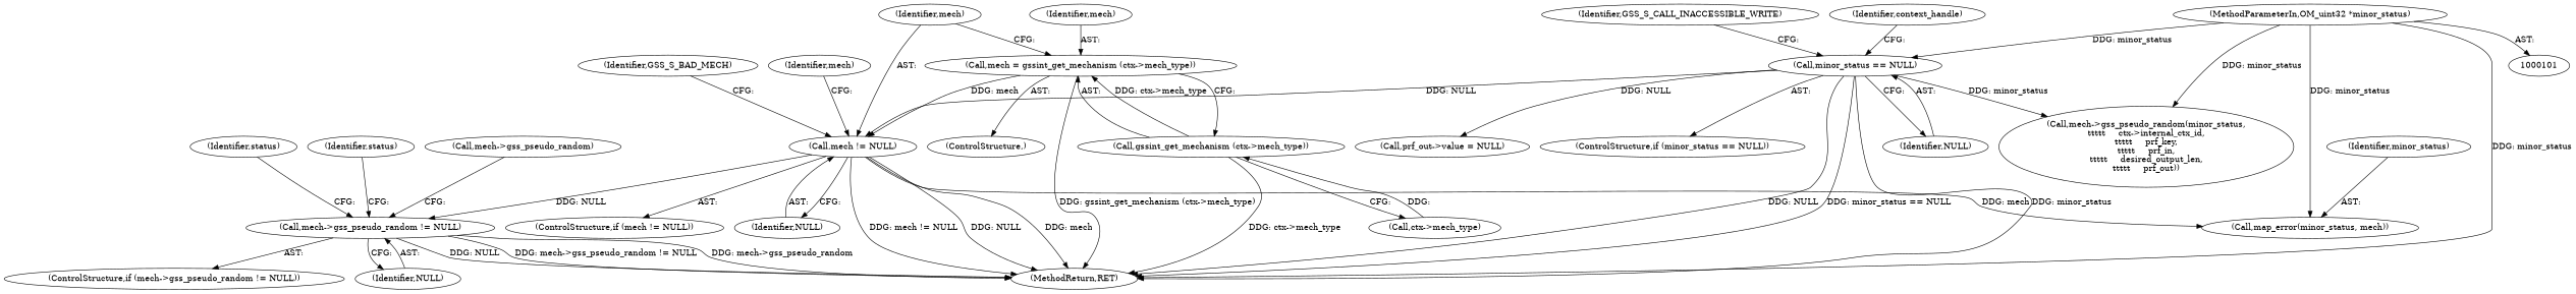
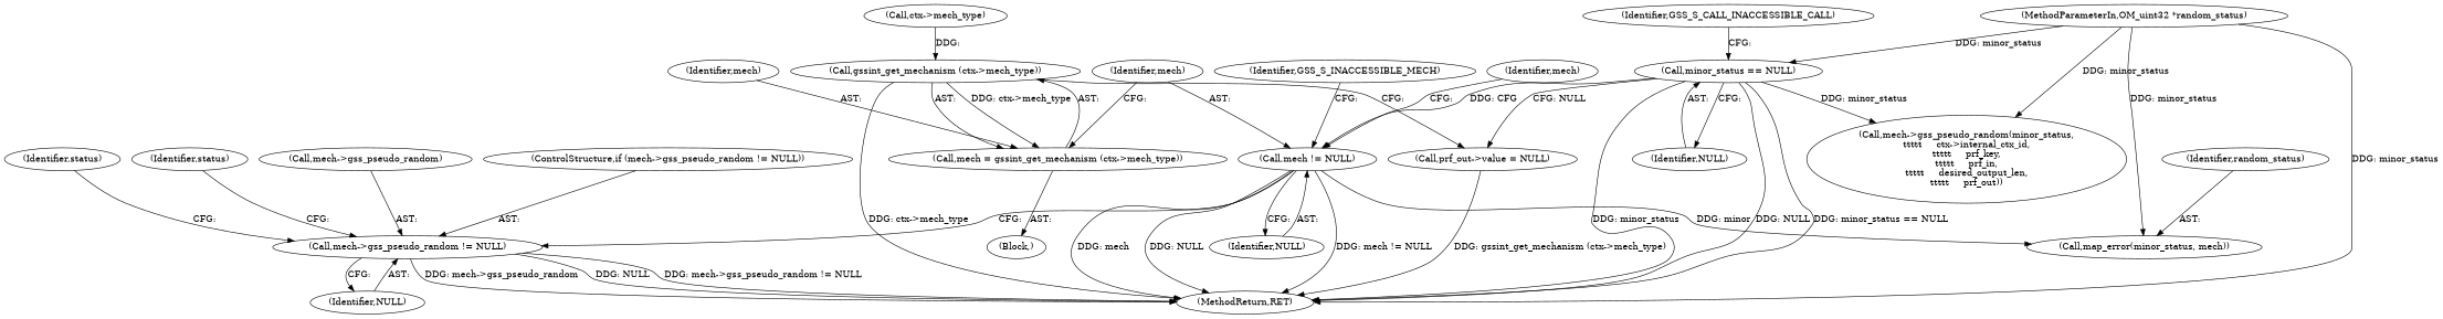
  digraph {
    n1 [label="(Call,mech->gss_pseudo_random != NULL)"]
    n2 [label="(ControlStructure,if (mech->gss_pseudo_random != NULL))"]
    n3 [label="(MethodReturn,RET)"]
    n4 [label="(Identifier,NULL)"]
    n5 [label="(Call,mech != NULL)"]
    n6 [label="(Identifier,NULL)"]
    n7 [label="(Call,map_error(minor_status, mech))"]
-   n8 [label="(ControlStructure,if (mech != NULL))"]
    n9 [label="(Call,mech = gssint_get_mechanism (ctx->mech_type))"]
    n10 [label="(Call,gssint_get_mechanism (ctx->mech_type))"]
-   n11 [label="(ControlStructure,)"]
+   n11 [label="(Block,)"]
    n12 [label="(Call,ctx->mech_type)"]
    n13 [label="(Call,minor_status == NULL)"]
    n14 [label="(Identifier,NULL)"]
    n15 [label="(Call,prf_out->value = NULL)"]
-   n16 [label="(ControlStructure,if (minor_status == NULL))"]
    n17 [label="(Call,mech->gss_pseudo_random(minor_status,\n\t\t\t\t\t     ctx->internal_ctx_id,\n\t\t\t\t\t     prf_key,\n\t\t\t\t\t     prf_in,\n\t\t\t\t\t     desired_output_len,\n\t\t\t\t\t     prf_out))"]
-   n18 [label="(MethodParameterIn,OM_uint32 *minor_status)"]
-   1000101
-   n20 [label="(Identifier,GSS_S_CALL_INACCESSIBLE_WRITE)"]
+   n18 [label="(MethodParameterIn,OM_uint32 *random_status)"]
+   n20 [label="(Identifier,GSS_S_CALL_INACCESSIBLE_CALL)"]
    n21 [label="(Identifier,mech)"]
    n22 [label="(Identifier,status)"]
    n23 [label="(Identifier,status)"]
    n24 [label="(Call,mech->gss_pseudo_random)"]
-   n25 [label="(Identifier,context_handle)"]
-   n26 [label="(Identifier,minor_status)"]
+   n26 [label="(Identifier,random_status)"]
    n27 [label="(Identifier,mech)"]
-   n28 [label="(Identifier,GSS_S_BAD_MECH)"]
+   n28 [label="(Identifier,GSS_S_INACCESSIBLE_MECH)"]
    n29 [label="(Identifier,mech)"]
-   n1 -> n2 [label="AST: "]
+   n2 -> n1 [label="AST: "]
    n1 -> n3 [label="DDG: NULL"]
    n1 -> n3 [label="DDG: mech->gss_pseudo_random != NULL"]
    n1 -> n3 [label="DDG: mech->gss_pseudo_random"]
    n1 -> n4 [label="CFG: "]
    n4 -> n1 [label="AST: "]
-   n5 -> n1 [label="DDG: NULL"]
+   n5 -> n1 [label="CFG: "]
    n5 -> n3 [label="DDG: mech != NULL"]
    n5 -> n3 [label="DDG: mech"]
    n5 -> n3 [label="DDG: NULL"]
    n5 -> n6 [label="CFG: "]
-   n5 -> n7 [label="DDG: mech"]
-   n5 -> n8 [label="AST: "]
+   n5 -> n7 [label="DDG: minor"]
    n6 -> n5 [label="AST: "]
-   n9 -> n3 [label="DDG: gssint_get_mechanism (ctx->mech_type)"]
-   n9 -> n5 [label="DDG: mech"]
-   n9 -> n10 [label="CFG: "]
+   n15 -> n3 [label="DDG: gssint_get_mechanism (ctx->mech_type)"]
+   n9 -> n10 [label="AST: "]
    n9 -> n11 [label="AST: "]
    n10 -> n3 [label="DDG: ctx->mech_type"]
    n10 -> n9 [label="AST: "]
    n10 -> n9 [label="DDG: ctx->mech_type"]
-   n10 -> n12 [label="CFG: "]
+   n10 -> n15 [label="CFG: "]
    n12 -> n10 [label="DDG: "]
    n13 -> n3 [label="DDG: minor_status"]
    n13 -> n3 [label="DDG: NULL"]
    n13 -> n3 [label="DDG: minor_status == NULL"]
-   n13 -> n5 [label="DDG: NULL"]
+   n13 -> n5 [label="DDG: CFG"]
    n13 -> n14 [label="CFG: "]
-   n13 -> n15 [label="DDG: NULL"]
-   n13 -> n16 [label="AST: "]
+   n13 -> n15 [label="CFG: NULL"]
    n13 -> n17 [label="DDG: minor_status"]
    n14 -> n13 [label="AST: "]
    n18 -> n3 [label="DDG: minor_status"]
    n18 -> n7 [label="DDG: minor_status"]
    n18 -> n13 [label="DDG: minor_status"]
    n18 -> n17 [label="DDG: minor_status"]
-   n18 -> 1000101 [label="AST: "]
    n20 -> n13 [label="CFG: "]
    n21 -> n5 [label="AST: "]
    n21 -> n9 [label="CFG: "]
    n22 -> n1 [label="CFG: "]
    n23 -> n1 [label="CFG: "]
-   n24 -> n1 [label="CFG: "]
-   n25 -> n13 [label="CFG: "]
+   n24 -> n1 [label="AST: "]
    n26 -> n7 [label="AST: "]
    n27 -> n9 [label="AST: "]
    n28 -> n5 [label="CFG: "]
    n29 -> n5 [label="CFG: "]
  }
